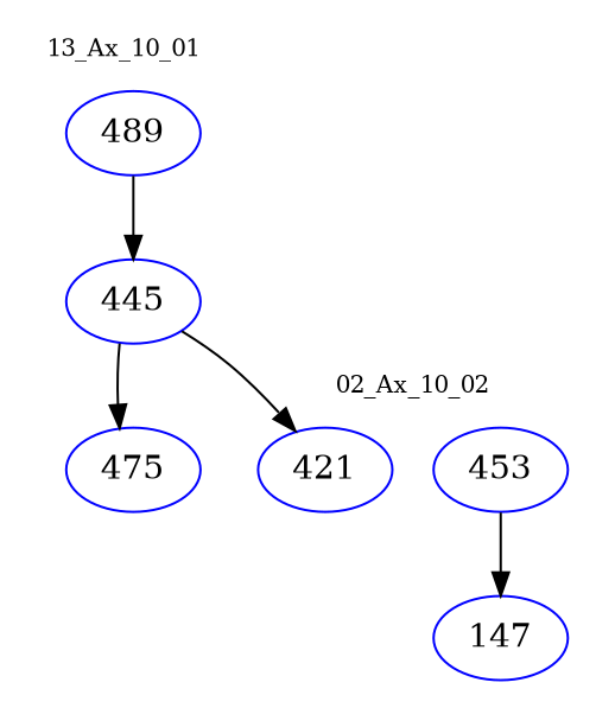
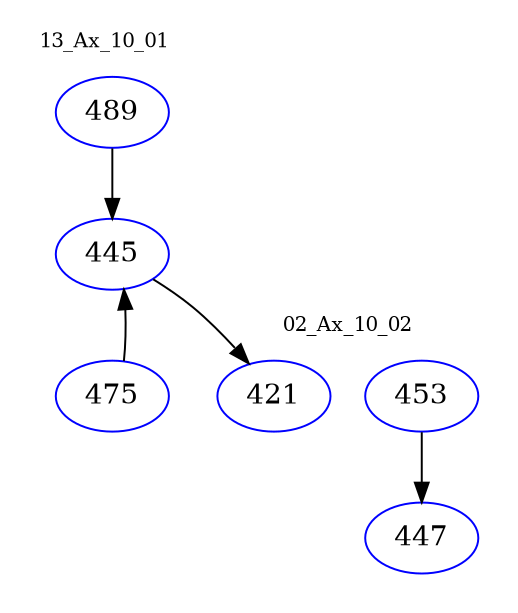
  digraph {
    node [color=blue]
    edge [color=black]
    n1 [label=453]
-   n2 [label=147]
+   n2 [label=447]
    n3 [label=421]
    n4 [label=489]
    n5 [label=445]
    n6 [label=475]
    subgraph cluster_1 {
      color=white
      fontsize=10
      label="02_Ax_10_02"
      n1
      n2
      n3
    }
    subgraph cluster_2 {
      color=white
      fontsize=10
      label="13_Ax_10_01"
      n4
      n5
      n6
    }
    n1 -> n2
    n4 -> n5
    n5 -> n3
-   n5 -> n6
+   n6 -> n5
  }
